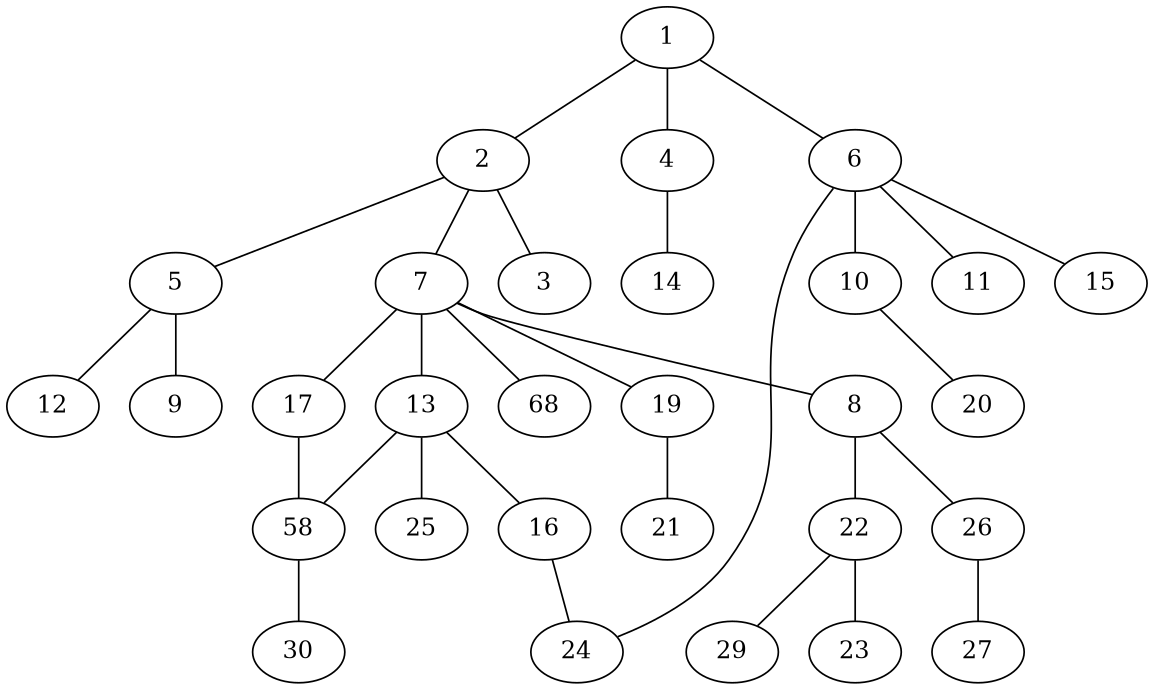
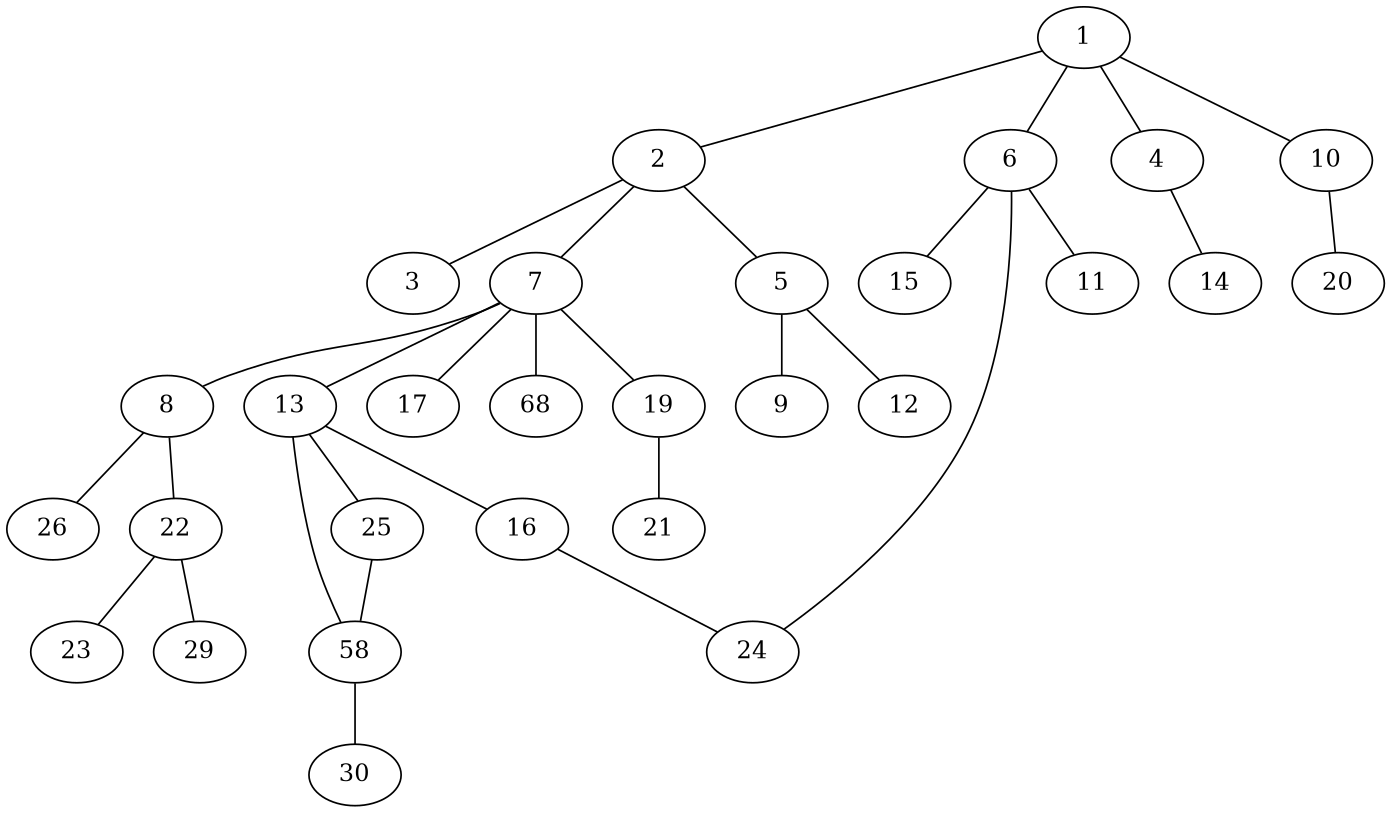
  graph {
    1
    2
    4
    6
    10
    3
    5
    7
    14
    24
    11
    15
    20
    9
    12
    8
    13
    17
    n19 [label=68]
    19
    22
    26
    16
    25
    n25 [label=58]
    21
    23
    29
-   27
    30
    1 -- 2
    1 -- 4
    1 -- 6
-   6 -- 10
+   1 -- 10
    2 -- 3
    2 -- 5
    2 -- 7
    4 -- 14
    6 -- 24
    6 -- 11
    6 -- 15
    10 -- 20
    5 -- 9
    5 -- 12
    7 -- 8
    7 -- 13
    7 -- 17
    7 -- n19
    7 -- 19
    8 -- 22
    8 -- 26
    13 -- 16
    13 -- 25
    13 -- n25
    19 -- 21
    22 -- 23
    22 -- 29
-   26 -- 27
    16 -- 24
-   17 -- n25
+   25 -- n25
    n25 -- 30
  }
